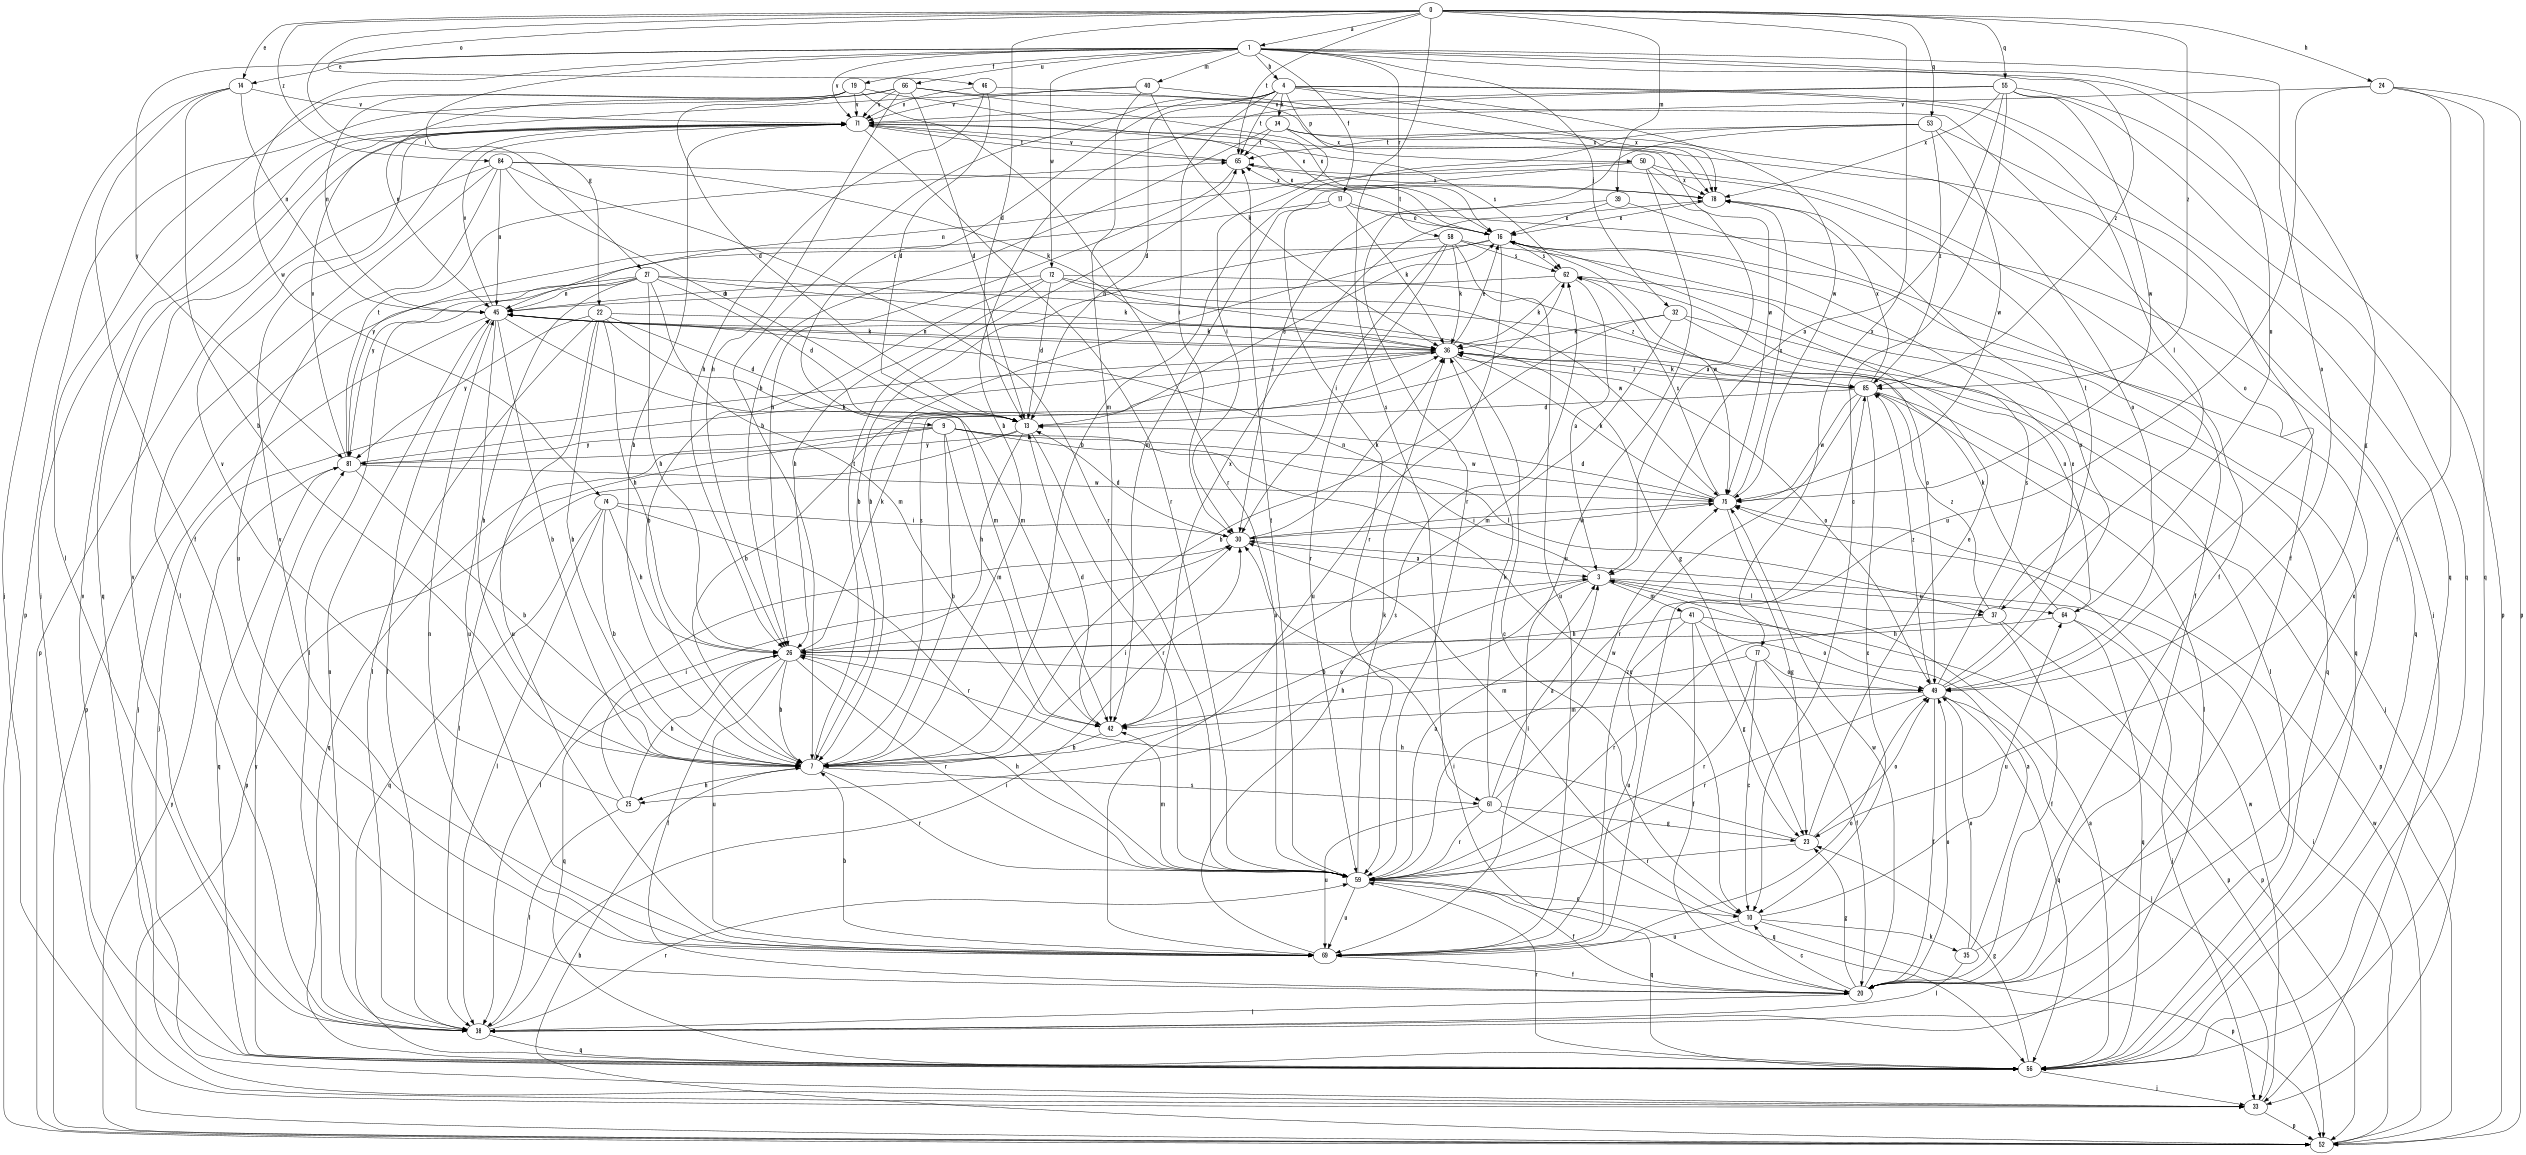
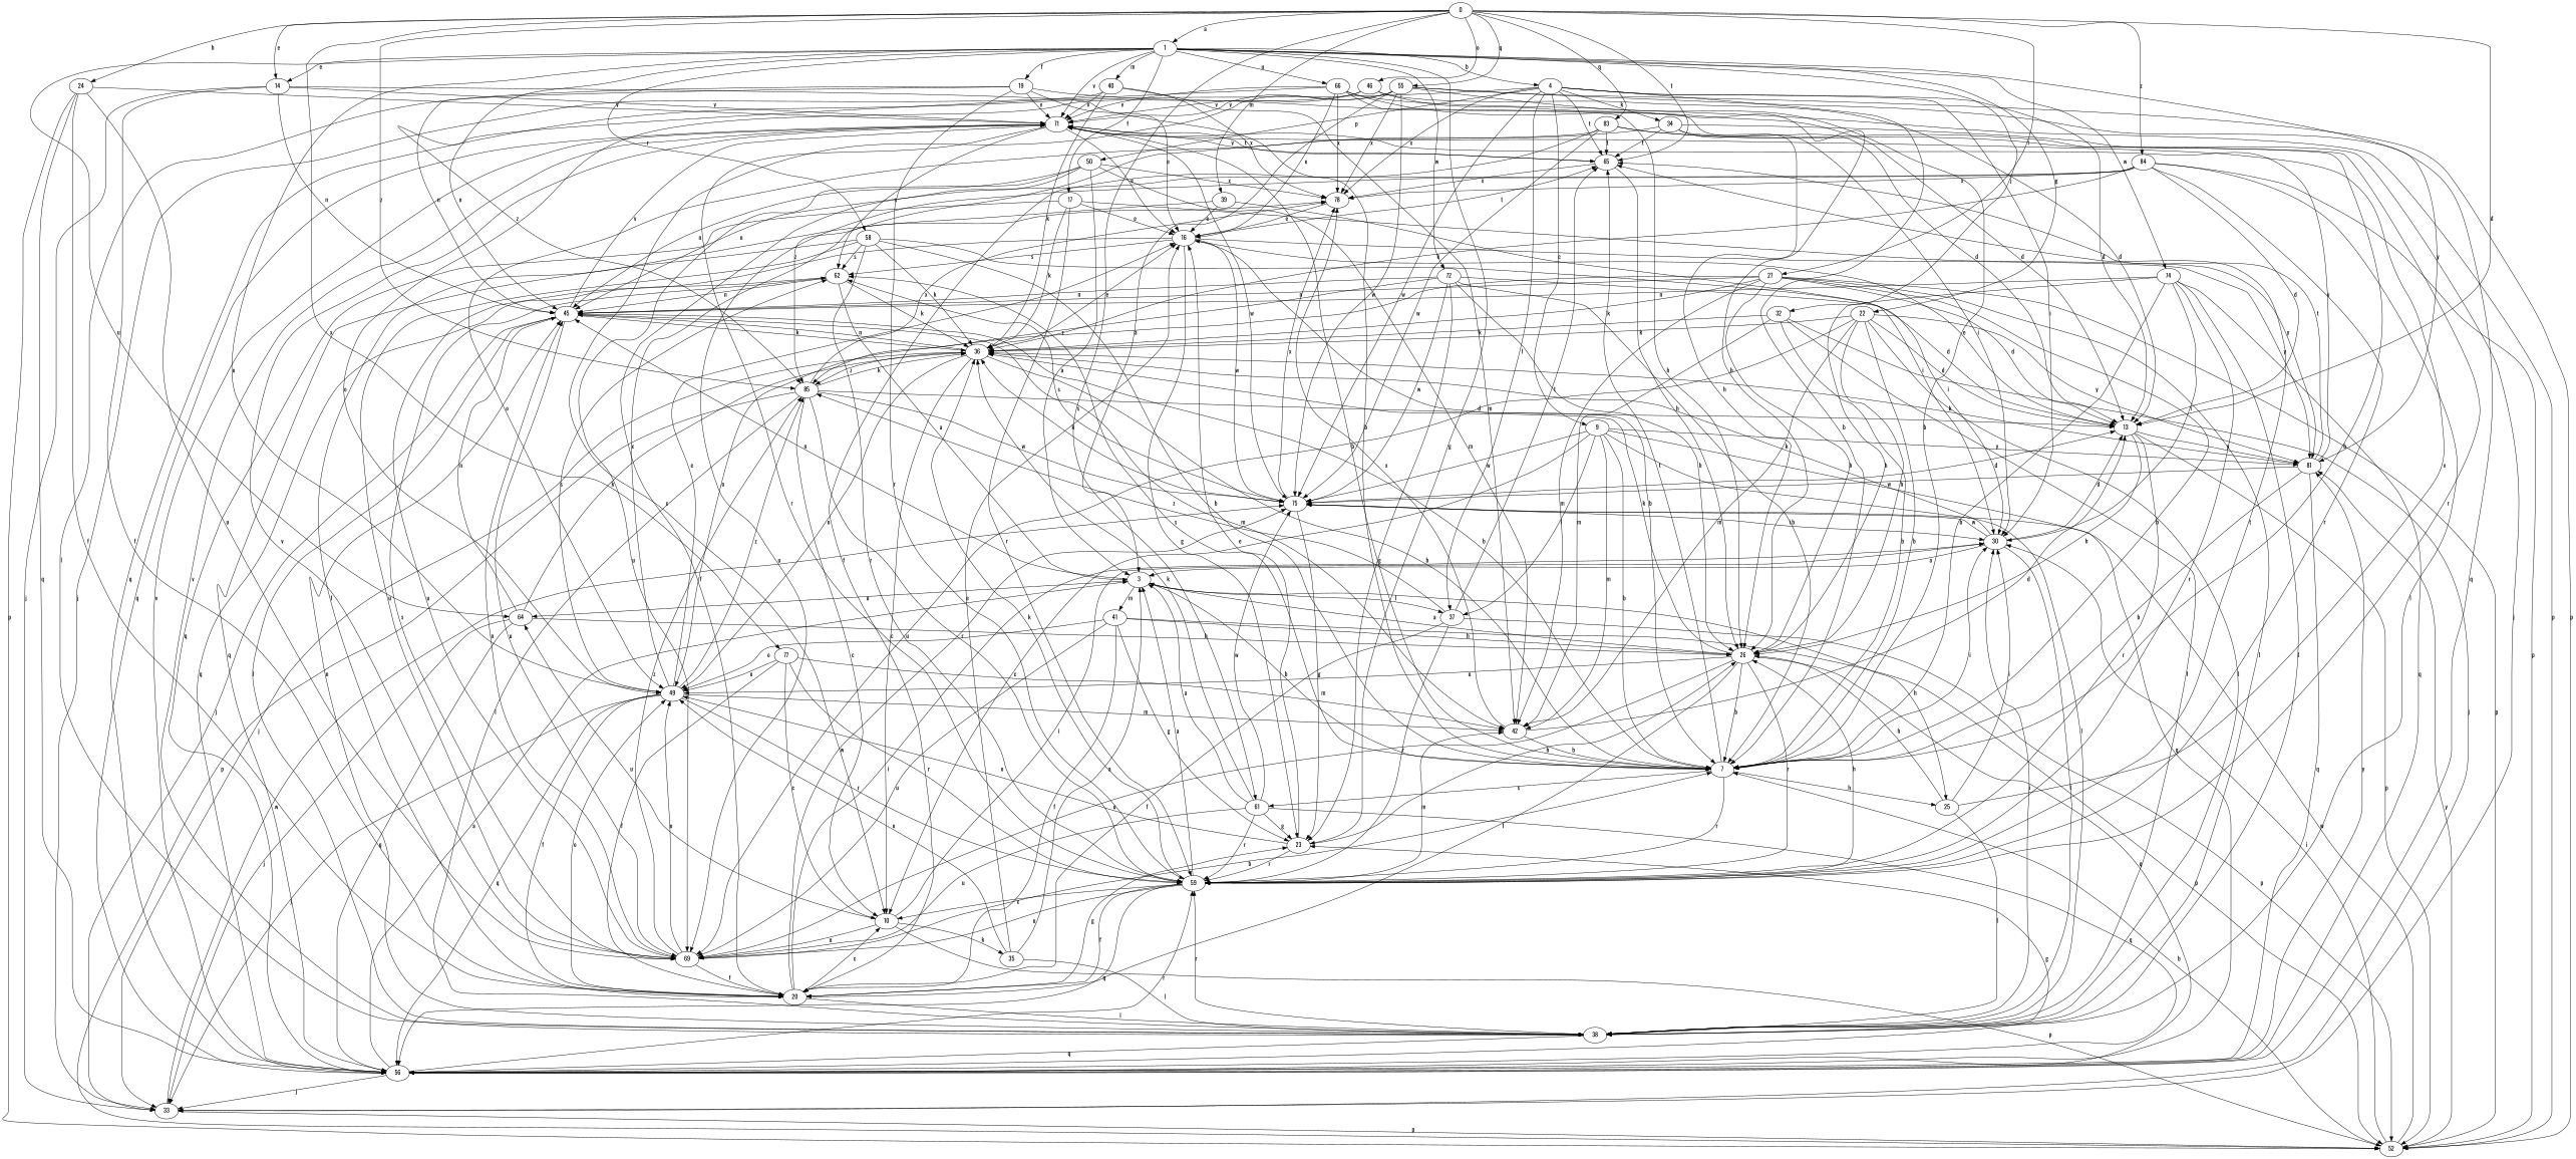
  strict digraph {
    fontname=Oswald
    node [fontname=Oswald]
    edge [fontname=Oswald]
    0
    1
    13
    14
    24
    27
    39
    46
-   53
+   53 [label=83]
    55
    61
    65
    77
    84
    85
    4
    17
    19
    22
    23
    32
    40
    49
    58
    66
    n26 [label=64]
    71
    72
    74
    81
    59
    52
    16
    26
    7
    45
    20
    33
    56
    69
    38
    42
    36
    30
    75
    3
    78
    10
    37
    9
    34
    50
    62
    25
    41
    35
    0 -> 1 [label=a]
    0 -> 13 [label=d]
    0 -> 14 [label=e]
    0 -> 24 [label=h]
    0 -> 27 [label=i]
    0 -> 39 [label=m]
    0 -> 46 [label=o]
    0 -> 53 [label=q]
    0 -> 55 [label=q]
    0 -> 61 [label=s]
    0 -> 65 [label=t]
    0 -> 77 [label=x]
    0 -> 84 [label=z]
    0 -> 85 [label=z]
    1 -> 14 [label=e]
    1 -> 85 [label=z]
    1 -> 4 [label=b]
    1 -> 17 [label=f]
    1 -> 19 [label=f]
    1 -> 22 [label=g]
    1 -> 23 [label=g]
    1 -> 32 [label=j]
    1 -> 40 [label=m]
    1 -> 49 [label=o]
    1 -> 58 [label=r]
    1 -> 66 [label=u]
    1 -> n26 [label=u]
    1 -> 71 [label=v]
    1 -> 72 [label=w]
    1 -> 74 [label=w]
    1 -> 81 [label=y]
    13 -> 81 [label=y]
    13 -> 59 [label=r]
    13 -> 52 [label=p]
    13 -> 16 [label=e]
    13 -> 26 [label=h]
    14 -> 71 [label=v]
    14 -> 7 [label=b]
    14 -> 45 [label=n]
    14 -> 20 [label=f]
    14 -> 33 [label=j]
    24 -> 71 [label=v]
    24 -> 52 [label=p]
    24 -> 20 [label=f]
    24 -> 56 [label=q]
    24 -> 69 [label=u]
    27 -> 13 [label=d]
    27 -> 49 [label=o]
    27 -> 52 [label=p]
    27 -> 26 [label=h]
    27 -> 7 [label=b]
    27 -> 45 [label=n]
    27 -> 38 [label=l]
    27 -> 42 [label=m]
    27 -> 36 [label=k]
    39 -> 16 [label=e]
    39 -> 20 [label=f]
    39 -> 30 [label=i]
    46 -> 13 [label=d]
    46 -> 49 [label=o]
    46 -> 71 [label=v]
    46 -> 26 [label=h]
    53 -> 65 [label=t]
    53 -> 85 [label=z]
    53 -> 59 [label=r]
    53 -> 7 [label=b]
    53 -> 20 [label=f]
    53 -> 75 [label=w]
    55 -> 71 [label=v]
    55 -> 52 [label=p]
    55 -> 7 [label=b]
    55 -> 56 [label=q]
    55 -> 75 [label=w]
    55 -> 3 [label=a]
    55 -> 78 [label=x]
    55 -> 10 [label=c]
    61 -> 23 [label=g]
    61 -> 59 [label=r]
    61 -> 56 [label=q]
    61 -> 69 [label=u]
    61 -> 36 [label=k]
    61 -> 75 [label=w]
    61 -> 3 [label=a]
    65 -> 71 [label=v]
    65 -> 26 [label=h]
    65 -> 78 [label=x]
    77 -> 49 [label=o]
    77 -> 59 [label=r]
    77 -> 20 [label=f]
    77 -> 42 [label=m]
    77 -> 10 [label=c]
    84 -> 13 [label=d]
    84 -> 59 [label=r]
    84 -> 52 [label=p]
    84 -> 45 [label=n]
    84 -> 69 [label=u]
    84 -> 38 [label=l]
    84 -> 36 [label=k]
    84 -> 78 [label=x]
    85 -> 13 [label=d]
    85 -> 59 [label=r]
    85 -> 52 [label=p]
    85 -> 38 [label=l]
    85 -> 36 [label=k]
    85 -> 75 [label=w]
    85 -> 78 [label=x]
    85 -> 10 [label=c]
    4 -> 13 [label=d]
    4 -> 65 [label=t]
    4 -> 7 [label=b]
    4 -> 56 [label=q]
    4 -> 30 [label=i]
    4 -> 75 [label=w]
    4 -> 78 [label=x]
    4 -> 37 [label=l]
    4 -> 9 [label=c]
    4 -> 34 [label=k]
    4 -> 50 [label=p]
    17 -> 81 [label=y]
    17 -> 59 [label=r]
    17 -> 16 [label=e]
    17 -> 56 [label=q]
    17 -> 36 [label=k]
    19 -> 13 [label=d]
    19 -> 71 [label=v]
    19 -> 59 [label=r]
    19 -> 16 [label=e]
    19 -> 45 [label=n]
    19 -> 38 [label=l]
    22 -> 13 [label=d]
    22 -> 81 [label=y]
    22 -> 26 [label=h]
    22 -> 7 [label=b]
    22 -> 69 [label=u]
    22 -> 38 [label=l]
    22 -> 42 [label=m]
    22 -> 36 [label=k]
    23 -> 49 [label=o]
    23 -> 59 [label=r]
    23 -> 16 [label=e]
    23 -> 26 [label=h]
    32 -> 7 [label=b]
    32 -> 33 [label=j]
    32 -> 38 [label=l]
    32 -> 42 [label=m]
    32 -> 36 [label=k]
    40 -> 71 [label=v]
    40 -> 33 [label=j]
    40 -> 42 [label=m]
    40 -> 36 [label=k]
    40 -> 78 [label=x]
    49 -> 85 [label=z]
    49 -> 59 [label=r]
    49 -> 16 [label=e]
    49 -> 20 [label=f]
    49 -> 33 [label=j]
    49 -> 56 [label=q]
    49 -> 42 [label=m]
    49 -> 78 [label=x]
    49 -> 62 [label=s]
    58 -> 59 [label=r]
    58 -> 7 [label=b]
    58 -> 56 [label=q]
    58 -> 69 [label=u]
    58 -> 36 [label=k]
    58 -> 30 [label=i]
    58 -> 62 [label=s]
    66 -> 13 [label=d]
    66 -> 71 [label=v]
    66 -> 52 [label=p]
    66 -> 16 [label=e]
    66 -> 26 [label=h]
    66 -> 45 [label=n]
    66 -> 78 [label=x]
    n26 -> 26 [label=h]
    n26 -> 45 [label=n]
    n26 -> 33 [label=j]
    n26 -> 56 [label=q]
    n26 -> 36 [label=k]
    71 -> 65 [label=t]
    71 -> 59 [label=r]
    71 -> 16 [label=e]
    71 -> 7 [label=b]
    71 -> 56 [label=q]
    71 -> 75 [label=w]
    71 -> 62 [label=s]
    72 -> 13 [label=d]
    72 -> 85 [label=z]
    72 -> 23 [label=g]
    72 -> 26 [label=h]
    72 -> 7 [label=b]
    72 -> 45 [label=n]
    72 -> 75 [label=w]
    74 -> 59 [label=r]
    74 -> 26 [label=h]
    74 -> 7 [label=b]
+   74 -> 45 [label=n]
    74 -> 56 [label=q]
    74 -> 38 [label=l]
    74 -> 30 [label=i]
    81 -> 65 [label=t]
    81 -> 71 [label=v]
    81 -> 7 [label=b]
    81 -> 56 [label=q]
    81 -> 36 [label=k]
    81 -> 75 [label=w]
    59 -> 65 [label=t]
    59 -> 26 [label=h]
    59 -> 20 [label=f]
    59 -> 56 [label=q]
    59 -> 69 [label=u]
    59 -> 42 [label=m]
    59 -> 36 [label=k]
    59 -> 3 [label=a]
    59 -> 10 [label=c]
    52 -> 81 [label=y]
    52 -> 7 [label=b]
    52 -> 30 [label=i]
    52 -> 75 [label=w]
    16 -> 65 [label=t]
+   16 -> 23 [label=g]
    16 -> 81 [label=y]
    16 -> 7 [label=b]
    16 -> 69 [label=u]
    16 -> 75 [label=w]
    16 -> 62 [label=s]
    26 -> 49 [label=o]
    26 -> 59 [label=r]
    26 -> 7 [label=b]
    26 -> 20 [label=f]
    26 -> 56 [label=q]
    26 -> 69 [label=u]
    26 -> 36 [label=k]
    26 -> 3 [label=a]
    7 -> 61 [label=s]
    7 -> 65 [label=t]
    7 -> 59 [label=r]
    7 -> 30 [label=i]
    7 -> 62 [label=s]
    7 -> 25 [label=h]
    45 -> 71 [label=v]
    45 -> 7 [label=b]
    45 -> 33 [label=j]
    45 -> 69 [label=u]
    45 -> 38 [label=l]
    45 -> 42 [label=m]
    45 -> 36 [label=k]
    20 -> 23 [label=g]
    20 -> 49 [label=o]
    20 -> 38 [label=l]
    20 -> 30 [label=i]
    20 -> 75 [label=w]
    20 -> 10 [label=c]
    33 -> 52 [label=p]
    33 -> 75 [label=w]
    56 -> 23 [label=g]
    56 -> 71 [label=v]
    56 -> 81 [label=y]
    56 -> 59 [label=r]
    56 -> 33 [label=j]
    56 -> 3 [label=a]
    69 -> 85 [label=z]
    69 -> 49 [label=o]
    69 -> 71 [label=v]
    69 -> 7 [label=b]
    69 -> 45 [label=n]
    69 -> 20 [label=f]
    69 -> 62 [label=s]
    38 -> 71 [label=v]
    38 -> 59 [label=r]
    38 -> 45 [label=n]
    38 -> 56 [label=q]
    38 -> 30 [label=i]
    42 -> 13 [label=d]
    42 -> 7 [label=b]
    42 -> 78 [label=x]
    36 -> 85 [label=z]
    36 -> 49 [label=o]
    36 -> 16 [label=e]
    36 -> 7 [label=b]
    36 -> 45 [label=n]
    36 -> 33 [label=j]
    36 -> 10 [label=c]
    30 -> 13 [label=d]
    30 -> 38 [label=l]
    30 -> 36 [label=k]
    30 -> 75 [label=w]
    30 -> 3 [label=a]
    75 -> 13 [label=d]
    75 -> 23 [label=g]
    75 -> 36 [label=k]
    75 -> 30 [label=i]
    75 -> 78 [label=x]
    75 -> 62 [label=s]
    3 -> n26 [label=u]
    3 -> 7 [label=b]
    3 -> 45 [label=n]
    3 -> 37 [label=l]
    3 -> 25 [label=h]
    3 -> 41 [label=m]
    78 -> 16 [label=e]
    10 -> n26 [label=u]
    10 -> 52 [label=p]
    10 -> 69 [label=u]
    10 -> 30 [label=i]
    10 -> 35 [label=k]
    37 -> 65 [label=t]
    37 -> 85 [label=z]
    37 -> 59 [label=r]
    37 -> 52 [label=p]
    37 -> 20 [label=f]
    9 -> 81 [label=y]
    9 -> 7 [label=b]
    9 -> 56 [label=q]
    9 -> 38 [label=l]
    9 -> 42 [label=m]
    9 -> 75 [label=w]
    9 -> 10 [label=c]
    9 -> 37 [label=l]
    34 -> 65 [label=t]
    34 -> 49 [label=o]
    34 -> 26 [label=h]
    34 -> 33 [label=j]
    34 -> 30 [label=i]
    50 -> 45 [label=n]
    50 -> 20 [label=f]
    50 -> 69 [label=u]
    50 -> 42 [label=m]
    50 -> 3 [label=a]
    50 -> 78 [label=x]
    62 -> 45 [label=n]
    62 -> 56 [label=q]
    62 -> 36 [label=k]
    62 -> 3 [label=a]
    25 -> 71 [label=v]
    25 -> 26 [label=h]
    25 -> 38 [label=l]
    25 -> 30 [label=i]
    41 -> 23 [label=g]
    41 -> 49 [label=o]
    41 -> 52 [label=p]
    41 -> 26 [label=h]
    41 -> 20 [label=f]
    41 -> 69 [label=u]
    35 -> 49 [label=o]
    35 -> 16 [label=e]
    35 -> 38 [label=l]
    35 -> 3 [label=a]
  }
